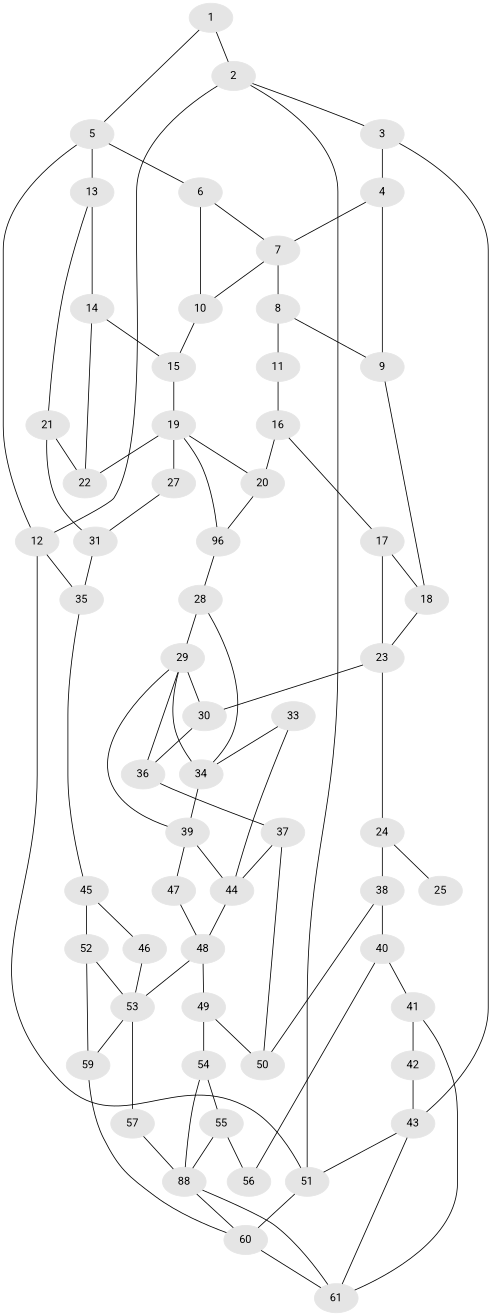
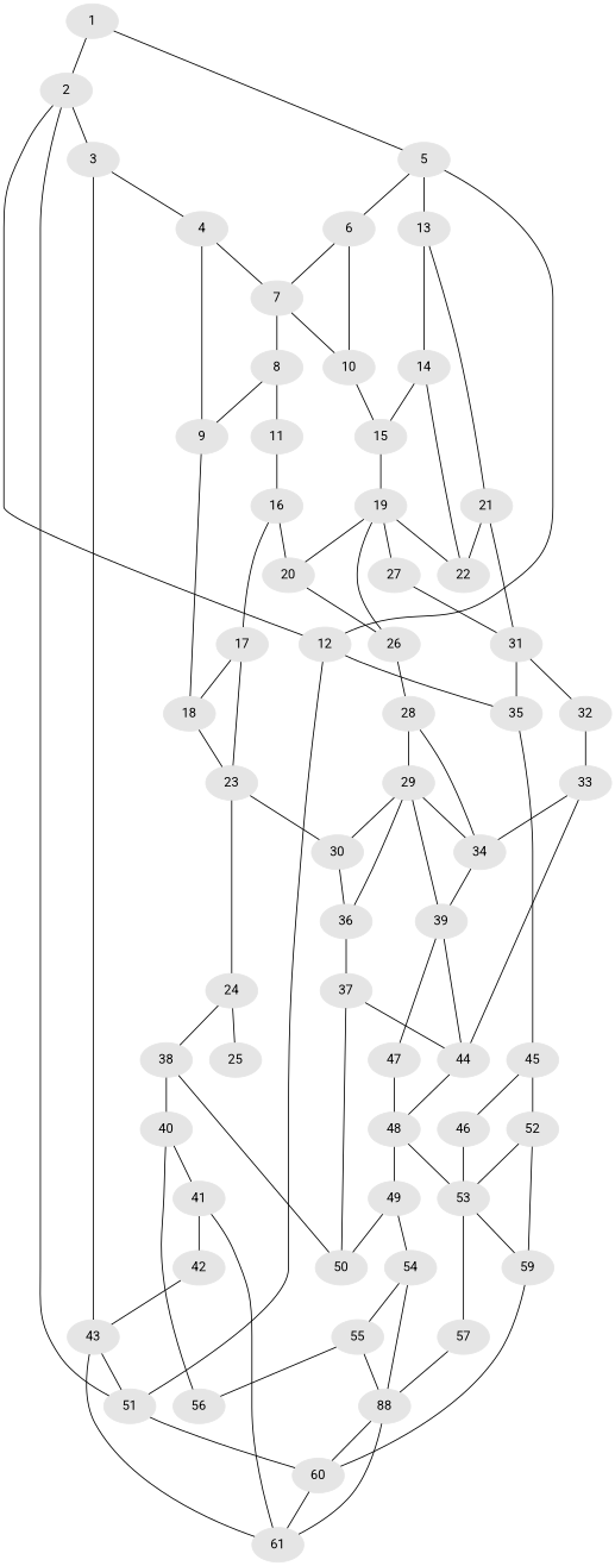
  graph {
    fontname=Roboto
    node [color=gray90 fontname=Roboto style=filled]
    edge [fontname=Roboto weight=1.0]
    1
    2
    5
    3
    12
    51
    6
    13
    4
    43
    35
    60
    7
    9
    61
    10
    8
    18
    14
    21
    15
    11
    16
    23
    19
    17
    20
    45
    22
    31
-   26 [label=96]
+   26
    27
    24
    30
    28
+   32
    25
    38
    36
    50
    40
    29
    34
    39
    37
    44
    47
    33
    48
    46
    52
    41
    56
    42
    53
    49
    59
    57
    54
    55
    n61 [label=88]
    1 -- 2
    1 -- 5
    2 -- 3
    2 -- 12
    2 -- 51
    5 -- 12
    5 -- 6
    5 -- 13 [weight=2.0]
    3 -- 4
    3 -- 43
    12 -- 51
    12 -- 35 [weight=2.0]
    51 -- 60
    6 -- 7
    6 -- 10
    13 -- 14
    13 -- 21
    4 -- 7
    4 -- 9
    43 -- 51
    43 -- 61
    35 -- 45 [weight=2.0]
    60 -- 61
    7 -- 10
    7 -- 8 [weight=3.0]
    9 -- 18
    10 -- 15
    8 -- 9
    8 -- 11 [weight=2.0]
    18 -- 23
    14 -- 15
    14 -- 22
    21 -- 22
    21 -- 31
    15 -- 19
    11 -- 16
    16 -- 17
    16 -- 20
    23 -- 24 [weight=2.0]
    23 -- 30
    19 -- 20
    19 -- 22
    19 -- 26
    19 -- 27 [weight=2.0]
    17 -- 18
    17 -- 23
    20 -- 26
    45 -- 46
    45 -- 52 [weight=3.0]
    31 -- 35 [weight=2.0]
+   31 -- 32 [weight=2.0]
    26 -- 28
    27 -- 31
    24 -- 25 [weight=2.0]
    24 -- 38 [weight=2.0]
    30 -- 36
    28 -- 29 [weight=2.0]
    28 -- 34
+   32 -- 33 [weight=2.0]
    38 -- 50
    38 -- 40 [weight=2.0]
    36 -- 37
    40 -- 41 [weight=2.0]
    40 -- 56 [weight=2.0]
    29 -- 30
    29 -- 36
    29 -- 34
    29 -- 39
    34 -- 39
    39 -- 44
    39 -- 47
    37 -- 50
    37 -- 44
    44 -- 48 [weight=2.0]
    47 -- 48 [weight=2.0]
    33 -- 34 [weight=2.0]
    33 -- 44
    48 -- 53
    48 -- 49
    46 -- 53
    52 -- 53
    52 -- 59 [weight=2.0]
    41 -- 61
    41 -- 42 [weight=2.0]
    42 -- 43
    53 -- 59
    53 -- 57 [weight=2.0]
    49 -- 50
    49 -- 54
    59 -- 60
    57 -- n61 [weight=2.0]
    54 -- 55
    54 -- n61
    55 -- 56
    55 -- n61
    n61 -- 60
    n61 -- 61
  }
